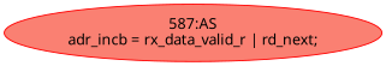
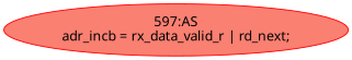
  strict digraph {
    fontname="Noto Sans"
-   n1 [ast="<pyverilog.vparser.ast.Assign object at 0x7fa020e2f0d0>" def_var="['adr_incb']" fillcolor=salmon label="587:AS\nadr_incb = rx_data_valid_r | rd_next;" statements="[]" style=filled typ=Assign use_var="['rx_data_valid_r', 'rd_next']" color=red fontname="Noto Sans"]
+   n1 [ast="<pyverilog.vparser.ast.Assign object at 0x7fa020e2f0d0>" def_var="['adr_incb']" fillcolor=salmon label="597:AS\nadr_incb = rx_data_valid_r | rd_next;" statements="[]" style=filled typ=Assign use_var="['rx_data_valid_r', 'rd_next']" color=red fontname="Noto Sans"]
  }
